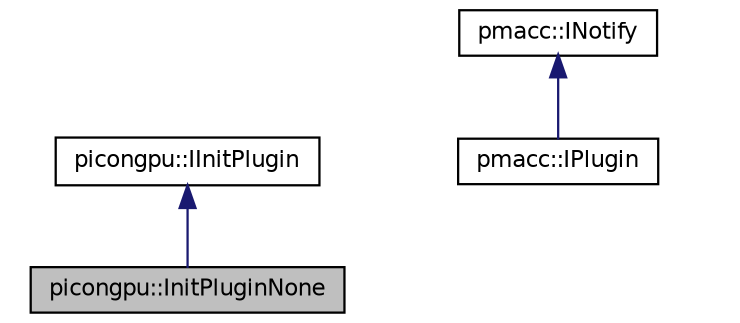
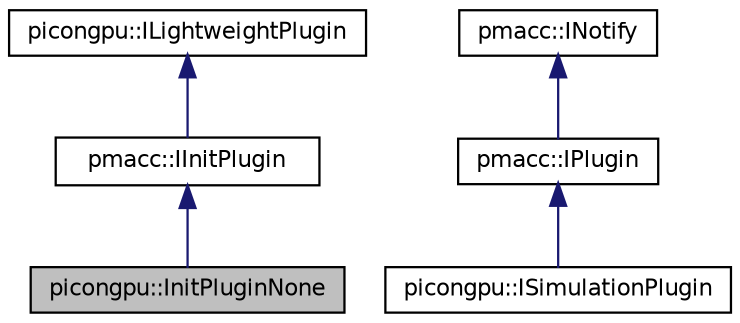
  digraph {
    node [color=black fillcolor=white fontname=Helvetica fontsize=10 shape=record style=filled]
    edge [color=midnightblue dir=back fontname=Helvetica fontsize=10 labelfontname=Helvetica labelfontsize=10 style=solid]
    n1 [fillcolor=grey75 fontcolor=black height=0.2 label="picongpu::InitPluginNone" width=0.4]
-   n2 [height=0.2 label="picongpu::IInitPlugin" width=0.4]
+   n2 [height=0.2 label="pmacc::IInitPlugin" width=0.4]
+   n3 [height=0.2 label="picongpu::ILightweightPlugin" width=0.4]
+   n4 [height=0.2 label="picongpu::ISimulationPlugin" width=0.4]
    n5 [height=0.2 label="pmacc::IPlugin" width=0.4]
    n6 [height=0.2 label="pmacc::INotify" width=0.4]
    n2 -> n1
+   n3 -> n2
+   n5 -> n4
    n6 -> n5
  }
